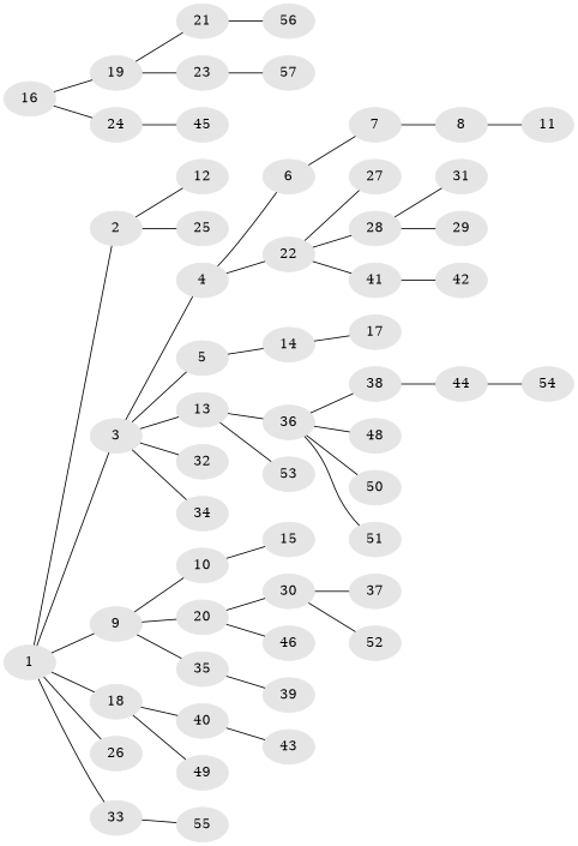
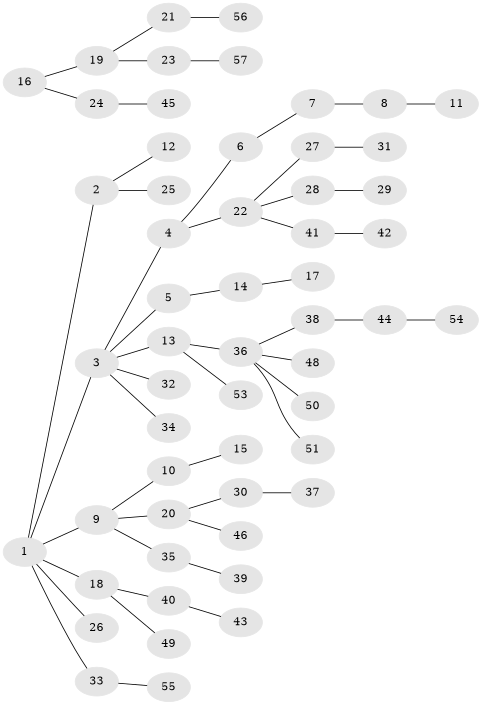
  graph {
    rankdir=LR
    node [color=gray90 style=filled]
    1
    2
    3
    9
    18
    26
    33
    12
    25
    4
    5
    13
    32
    34
    10
    20
    35
    40
    49
    55
    6
    22
    14
    36
    53
    7
    27
    28
    41
    17
    8
    11
    15
    30
    46
    39
    38
    48
    50
    51
    16
    19
    24
    21
    23
    45
    43
    56
    57
    37
-   52
    31
    29
    42
    44
    54
    1 -- 2
    1 -- 3
    1 -- 9
    1 -- 18
    1 -- 26
    1 -- 33
    2 -- 12
    2 -- 25
    3 -- 4
    3 -- 5
    3 -- 13
    3 -- 32
    3 -- 34
    9 -- 10
    9 -- 20
    9 -- 35
    18 -- 40
    18 -- 49
    33 -- 55
    4 -- 6
    4 -- 22
    5 -- 14
    13 -- 36
    13 -- 53
    10 -- 15
    20 -- 30
    20 -- 46
    35 -- 39
    40 -- 43
    6 -- 7
    22 -- 27
    22 -- 28
    22 -- 41
    14 -- 17
    36 -- 38
    36 -- 48
    36 -- 50
    36 -- 51
    7 -- 8
-   28 -- 31
+   27 -- 31
    28 -- 29
    41 -- 42
    8 -- 11
    30 -- 37
-   30 -- 52
    38 -- 44
    16 -- 19
    16 -- 24
    19 -- 21
    19 -- 23
    24 -- 45
    21 -- 56
    23 -- 57
    44 -- 54
  }
